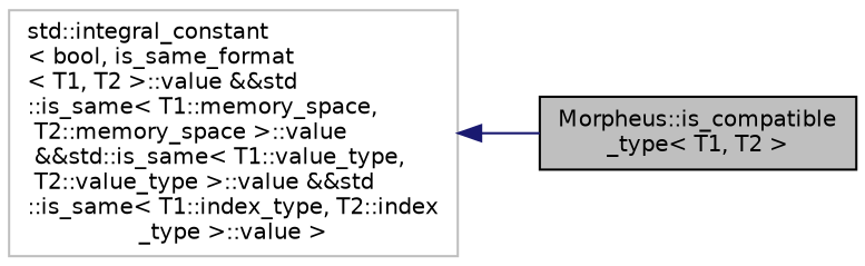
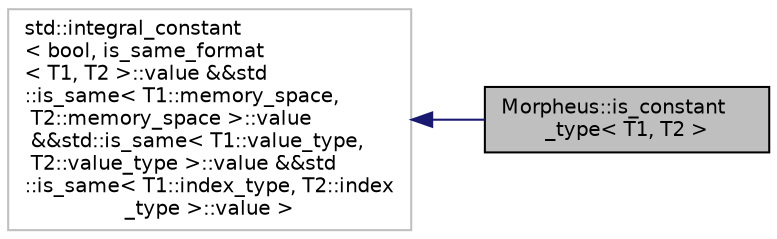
  digraph {
    rankdir=LR
    node [fontname=Helvetica fontsize=10 shape=record style=filled]
-   n1 [color=black fillcolor=grey75 fontcolor=black height=0.2 label="Morpheus::is_compatible\l_type\< T1, T2 \>" width=0.4]
+   n1 [color=black fillcolor=grey75 fontcolor=black height=0.2 label="Morpheus::is_constant\l_type\< T1, T2 \>" width=0.4]
    n2 [color=grey75 fillcolor=white height=0.2 label="std::integral_constant\l\< bool, is_same_format\l\< T1, T2 \>::value &&std\l::is_same\< T1::memory_space,\l T2::memory_space \>::value\l &&std::is_same\< T1::value_type,\l T2::value_type \>::value &&std\l::is_same\< T1::index_type, T2::index\l_type \>::value \>" width=0.4]
    n2 -> n1 [color=midnightblue dir=back fontname=Helvetica fontsize=10 labelfontname=Helvetica labelfontsize=10 style=solid]
  }
